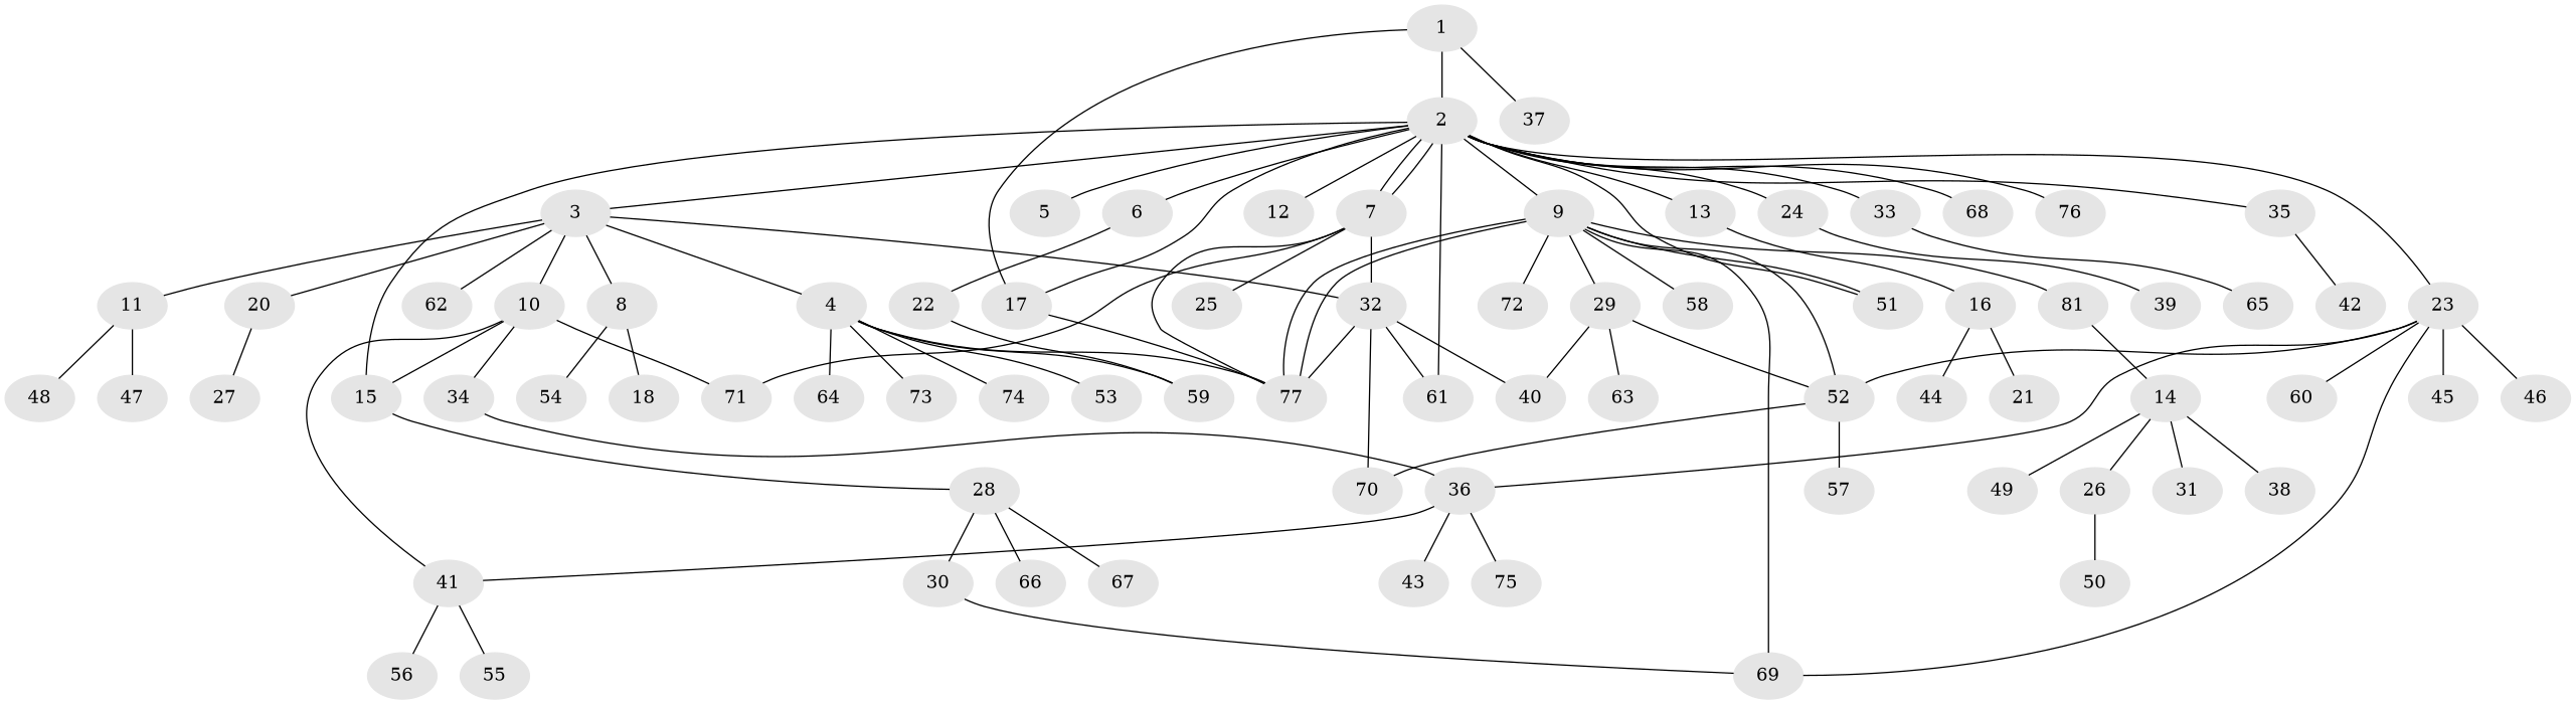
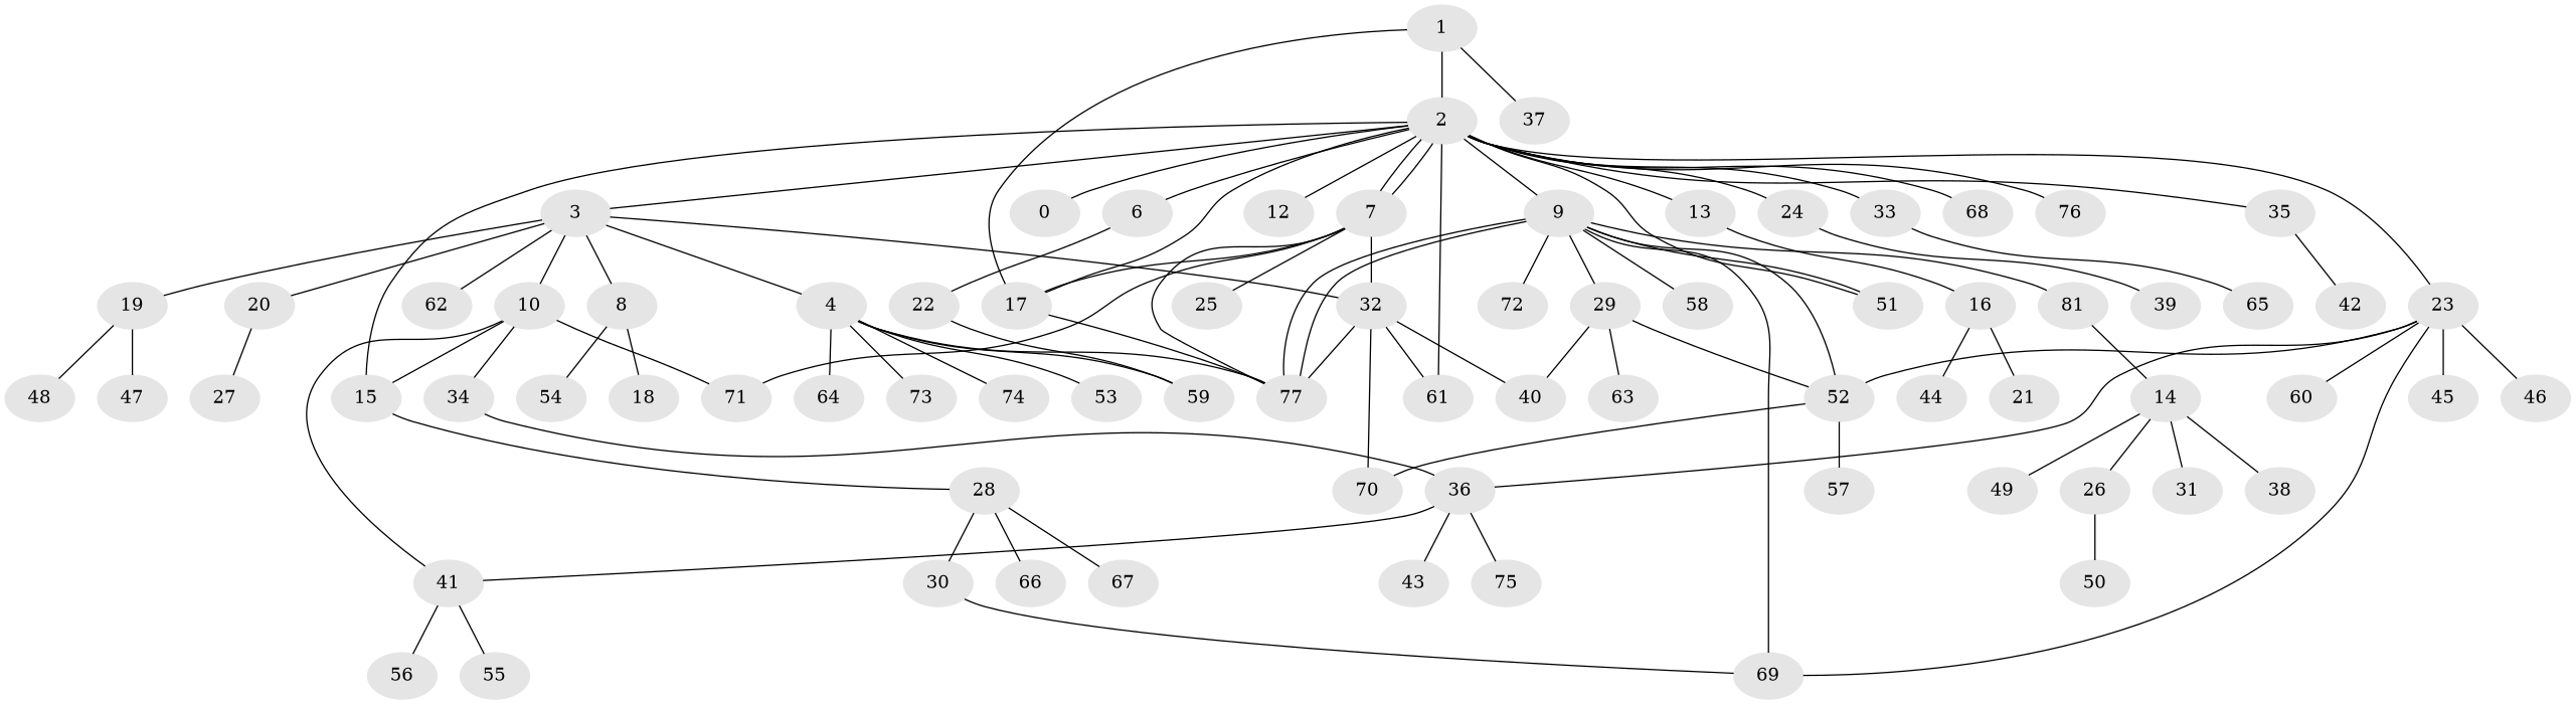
  graph {
    node [color=gray90 style=filled]
    1
    2
    17
    37
    3
-   5
+   5 [label=0]
    6
    7
    9
    12
    13
    15
    23
    24
    33
    35
    51
    61
    68
    76
    77
    4
    8
    10
-   19 [label=11]
+   19
    20
    32
    62
    22
    25
    71
    n32 [label=81]
    29
    52
    58
    69
    72
    16
    28
    36
    45
    46
    60
    39
    65
    42
    53
    59
    64
    73
    74
    18
    54
    34
    41
    47
    48
    27
    40
    70
    14
    63
    57
    55
    56
    26
    31
    38
    49
    21
    44
    50
    30
    66
    67
    43
    75
    1 -- 2
    1 -- 17
    1 -- 37
    2 -- 17
    2 -- 3
    2 -- 5
    2 -- 6
    2 -- 7
    2 -- 7
    2 -- 9
    2 -- 12
    2 -- 13
    2 -- 15
    2 -- 23
    2 -- 24
    2 -- 33
    2 -- 35
    2 -- 51
    2 -- 61
    2 -- 68
    2 -- 76
    17 -- 77
    3 -- 4
    3 -- 8
    3 -- 10
    3 -- 19
    3 -- 20
    3 -- 32
    3 -- 62
    6 -- 22
+   7 -- 17
    7 -- 77
    7 -- 32
    7 -- 25
    7 -- 71
    9 -- 51
    9 -- 77
    9 -- 77
    9 -- n32
    9 -- 29
    9 -- 52
    9 -- 58
    9 -- 69
    9 -- 72
    13 -- 16
    15 -- 28
    23 -- 52
    23 -- 69
    23 -- 36
    23 -- 45
    23 -- 46
    23 -- 60
    24 -- 39
    33 -- 65
    35 -- 42
    4 -- 77
    4 -- 53
    4 -- 59
    4 -- 64
    4 -- 73
    4 -- 74
    8 -- 18
    8 -- 54
    10 -- 15
    10 -- 71
    10 -- 34
    10 -- 41
    19 -- 47
    19 -- 48
    20 -- 27
    32 -- 61
    32 -- 77
    32 -- 40
    32 -- 70
    22 -- 59
    n32 -- 14
    29 -- 52
    29 -- 40
    29 -- 63
    52 -- 70
    52 -- 57
    16 -- 21
    16 -- 44
    28 -- 30
    28 -- 66
    28 -- 67
    36 -- 41
    36 -- 43
    36 -- 75
    34 -- 36
    41 -- 55
    41 -- 56
    14 -- 26
    14 -- 31
    14 -- 38
    14 -- 49
    26 -- 50
    30 -- 69
  }
